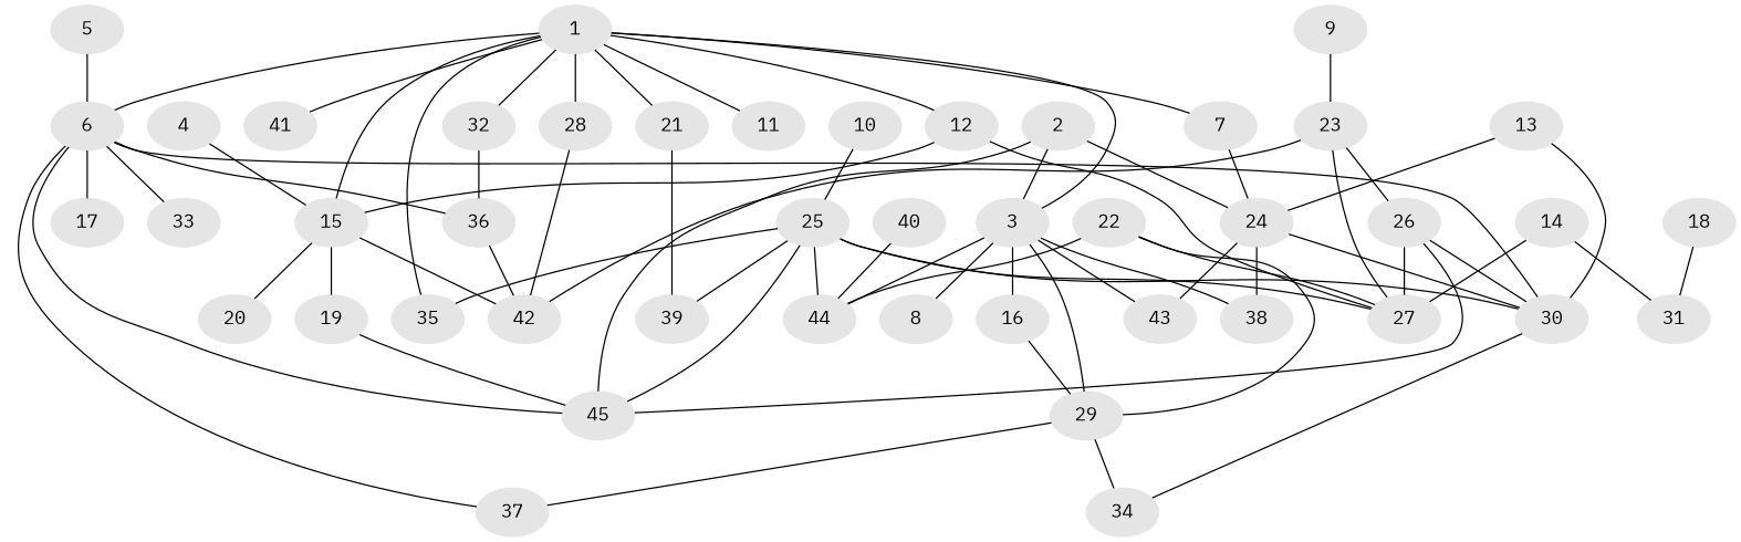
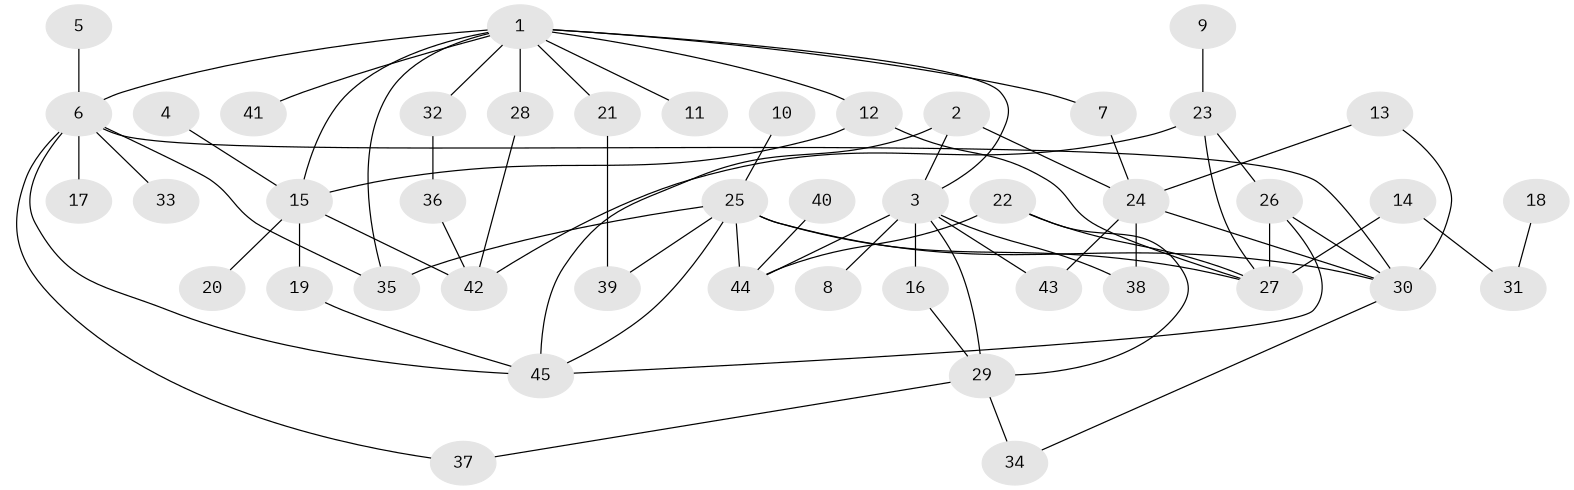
  graph {
    fontname="IBM Plex Mono"
    node [color=gray90 fontname="IBM Plex Mono" style=filled]
    edge [fontname="IBM Plex Mono" weight=1.0]
    1
    3
    6
    7
    11
    12
    15
    21
    28
    32
    35
    41
    8
    16
    29
    38
    44
    43
    45
    17
    30
    33
    37
    24
    27
    19
    20
    42
    39
    36
    2
    13
    34
    4
    5
    9
    23
    26
    10
    25
    14
    31
    18
    22
    40
    1 -- 3
    1 -- 6
    1 -- 7
    1 -- 11
    1 -- 12
    1 -- 15
    1 -- 21
    1 -- 28
    1 -- 32
    1 -- 35
    1 -- 41
    3 -- 8
    3 -- 16
    3 -- 29
    3 -- 38
    3 -- 44
    3 -- 43
-   6 -- 36
+   6 -- 35
    6 -- 45
    6 -- 17
    6 -- 30
    6 -- 33
    6 -- 37
    7 -- 24
    12 -- 15
    12 -- 27
    15 -- 19
    15 -- 20
    15 -- 42
    21 -- 39
    28 -- 42
    32 -- 36
    16 -- 29
    29 -- 37
    29 -- 34
    30 -- 34
    24 -- 38
    24 -- 43
    24 -- 30
    19 -- 45
    36 -- 42
    2 -- 3
    2 -- 45
    2 -- 24
    13 -- 30
    13 -- 24
    4 -- 15
    5 -- 6
    9 -- 23
    23 -- 27
    23 -- 42
    23 -- 26
    26 -- 45
    26 -- 30
    26 -- 27
    10 -- 25
    25 -- 35
    25 -- 44
    25 -- 45
    25 -- 30
    25 -- 27
    25 -- 39
    14 -- 27
    14 -- 31
    18 -- 31
    22 -- 29
    22 -- 44
    22 -- 27
    40 -- 44
  }
